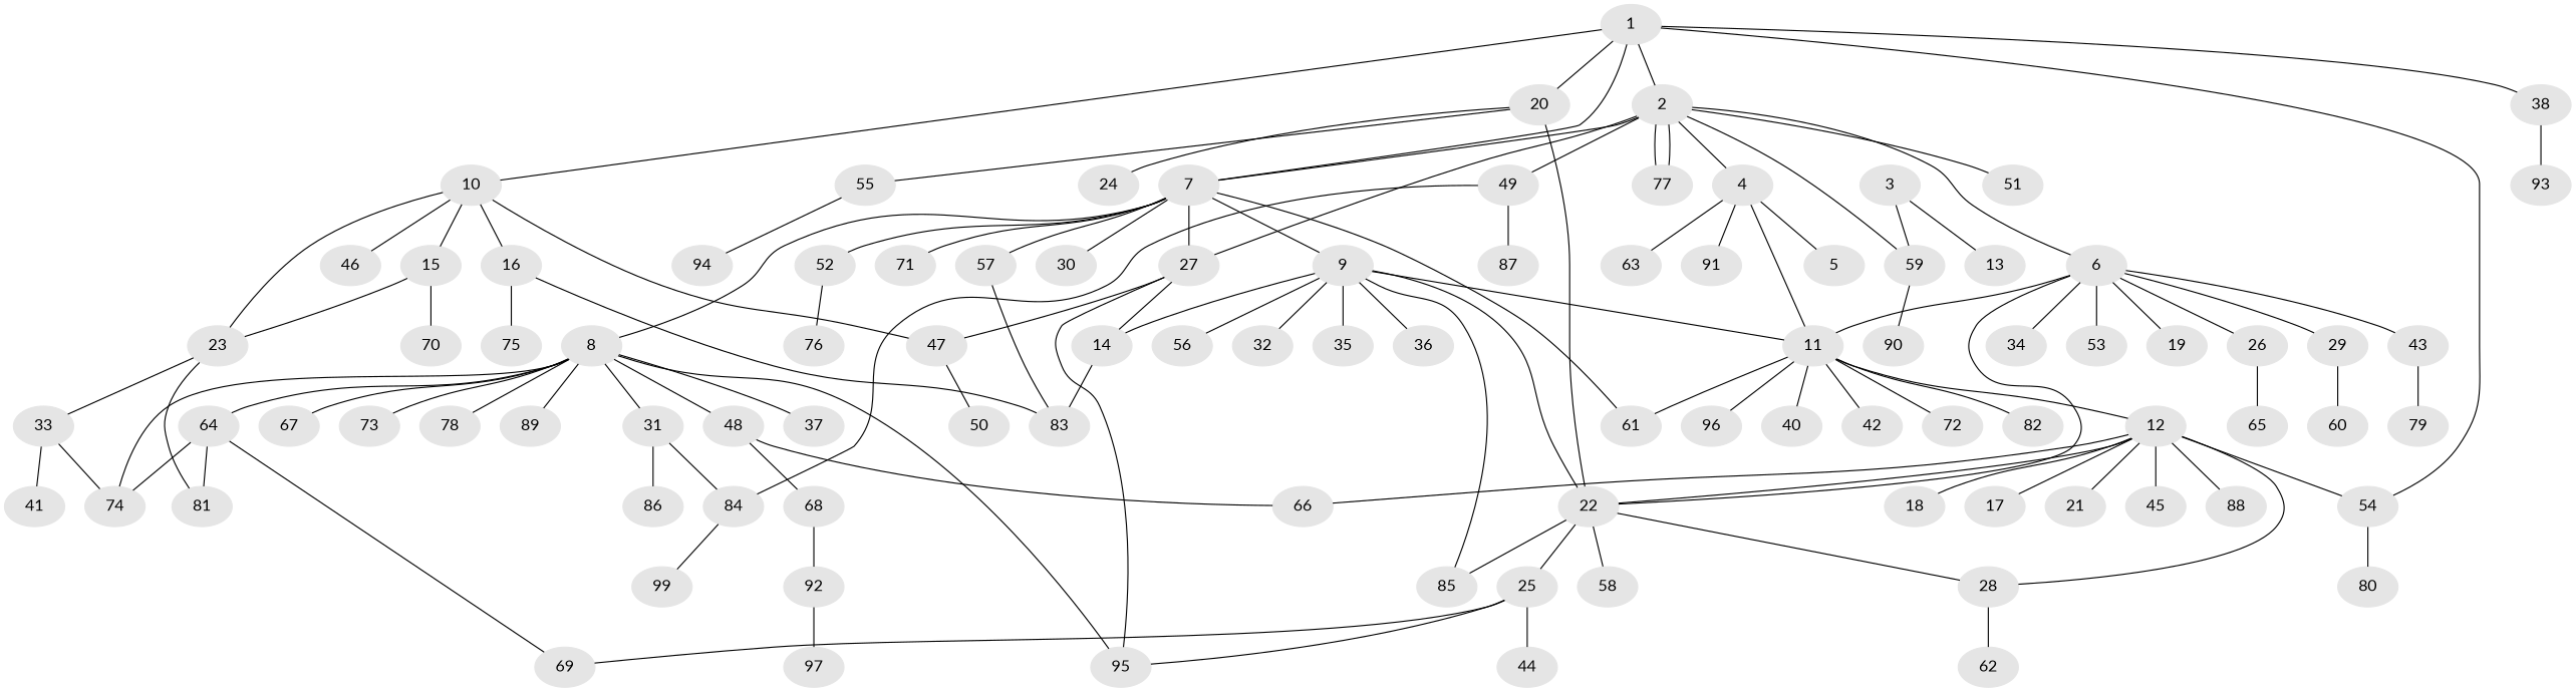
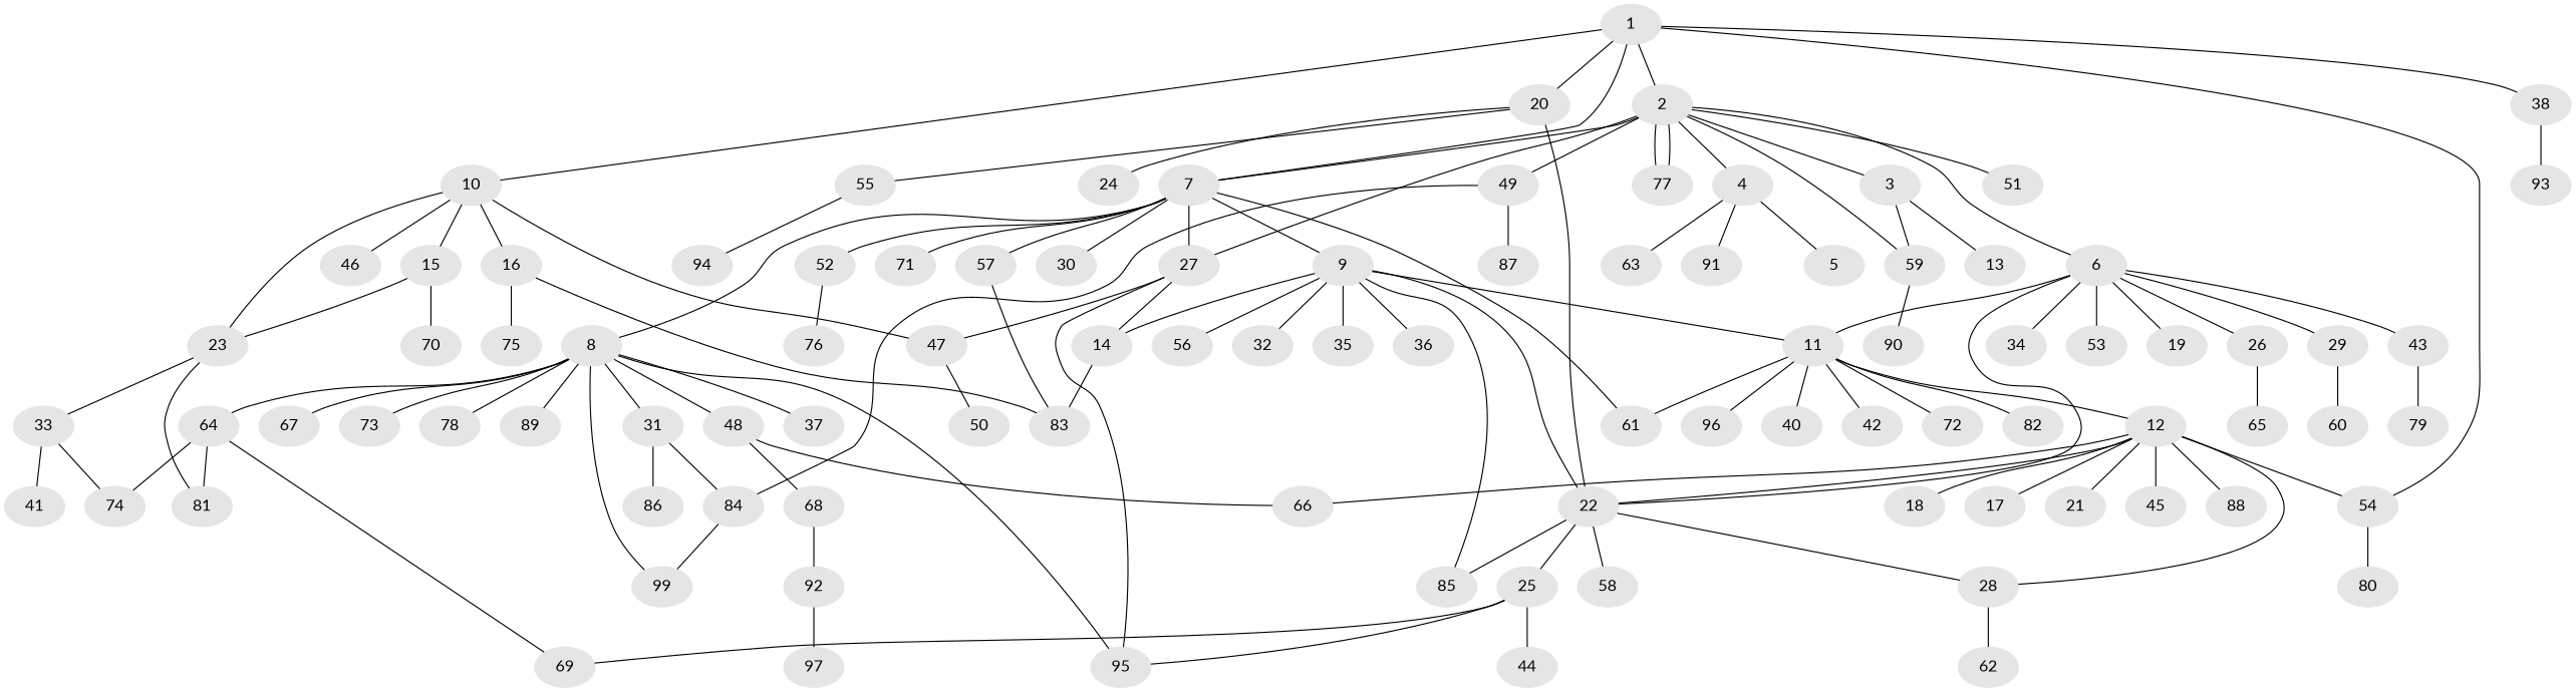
  graph {
    fontname=Lato
    node [color=gray90 fontname=Lato style=filled]
    edge [fontname=Lato]
    1
    2
    7
    10
    20
    38
    54
    3
    4
    6
    27
    49
    51
    59
    77
    8
    9
    30
    52
    57
    61
    71
    15
    16
    23
    46
    47
    22
    24
    55
    93
    80
    13
    5
    11
    63
    91
    19
    26
    29
    34
    43
    53
    95
    14
    84
    87
    90
    12
    40
    42
    72
    82
    96
    85
    28
    25
    58
    65
    60
    79
    31
    37
    48
    64
    67
    73
    74
    78
    89
    32
    35
    36
    56
    76
    83
    86
    66
    68
    81
    69
    70
    75
    33
    50
    18
    17
    21
    45
    88
    62
    94
    44
    41
    n95 [label=99]
    92
    97
    1 -- 2
    1 -- 7
    1 -- 10
    1 -- 20
    1 -- 38
    1 -- 54
    2 -- 7
+   2 -- 3
    2 -- 4
    2 -- 6
    2 -- 27
    2 -- 49
    2 -- 51
    2 -- 59
    2 -- 77
    2 -- 77
    7 -- 27
    7 -- 8
    7 -- 9
    7 -- 30
    7 -- 52
    7 -- 57
    7 -- 61
    7 -- 71
    10 -- 15
    10 -- 16
    10 -- 23
    10 -- 46
    10 -- 47
    20 -- 22
    20 -- 24
    20 -- 55
    38 -- 93
    54 -- 80
    3 -- 59
    3 -- 13
    4 -- 5
-   4 -- 11
    4 -- 63
    4 -- 91
    6 -- 22
    6 -- 11
    6 -- 19
    6 -- 26
    6 -- 29
    6 -- 34
    6 -- 43
    6 -- 53
    27 -- 47
    27 -- 95
    27 -- 14
    49 -- 84
    49 -- 87
    59 -- 90
    8 -- 95
    8 -- 31
    8 -- 37
    8 -- 48
    8 -- 64
    8 -- 67
    8 -- 73
-   8 -- 74
+   8 -- n95
    8 -- 78
    8 -- 89
    9 -- 22
    9 -- 11
    9 -- 14
    9 -- 85
    9 -- 32
    9 -- 35
    9 -- 36
    9 -- 56
    52 -- 76
    57 -- 83
    15 -- 23
    15 -- 70
    16 -- 83
    16 -- 75
    23 -- 81
    23 -- 33
    47 -- 50
    22 -- 85
    22 -- 28
    22 -- 25
    22 -- 58
    55 -- 94
    11 -- 61
    11 -- 12
    11 -- 40
    11 -- 42
    11 -- 72
    11 -- 82
    11 -- 96
    26 -- 65
    29 -- 60
    43 -- 79
    14 -- 83
    84 -- n95
    12 -- 54
    12 -- 22
    12 -- 28
    12 -- 66
    12 -- 18
    12 -- 17
    12 -- 21
    12 -- 45
    12 -- 88
    28 -- 62
    25 -- 95
    25 -- 69
    25 -- 44
    31 -- 84
    31 -- 86
    48 -- 66
    48 -- 68
    64 -- 74
    64 -- 81
    64 -- 69
    68 -- 92
    33 -- 74
    33 -- 41
    92 -- 97
  }
